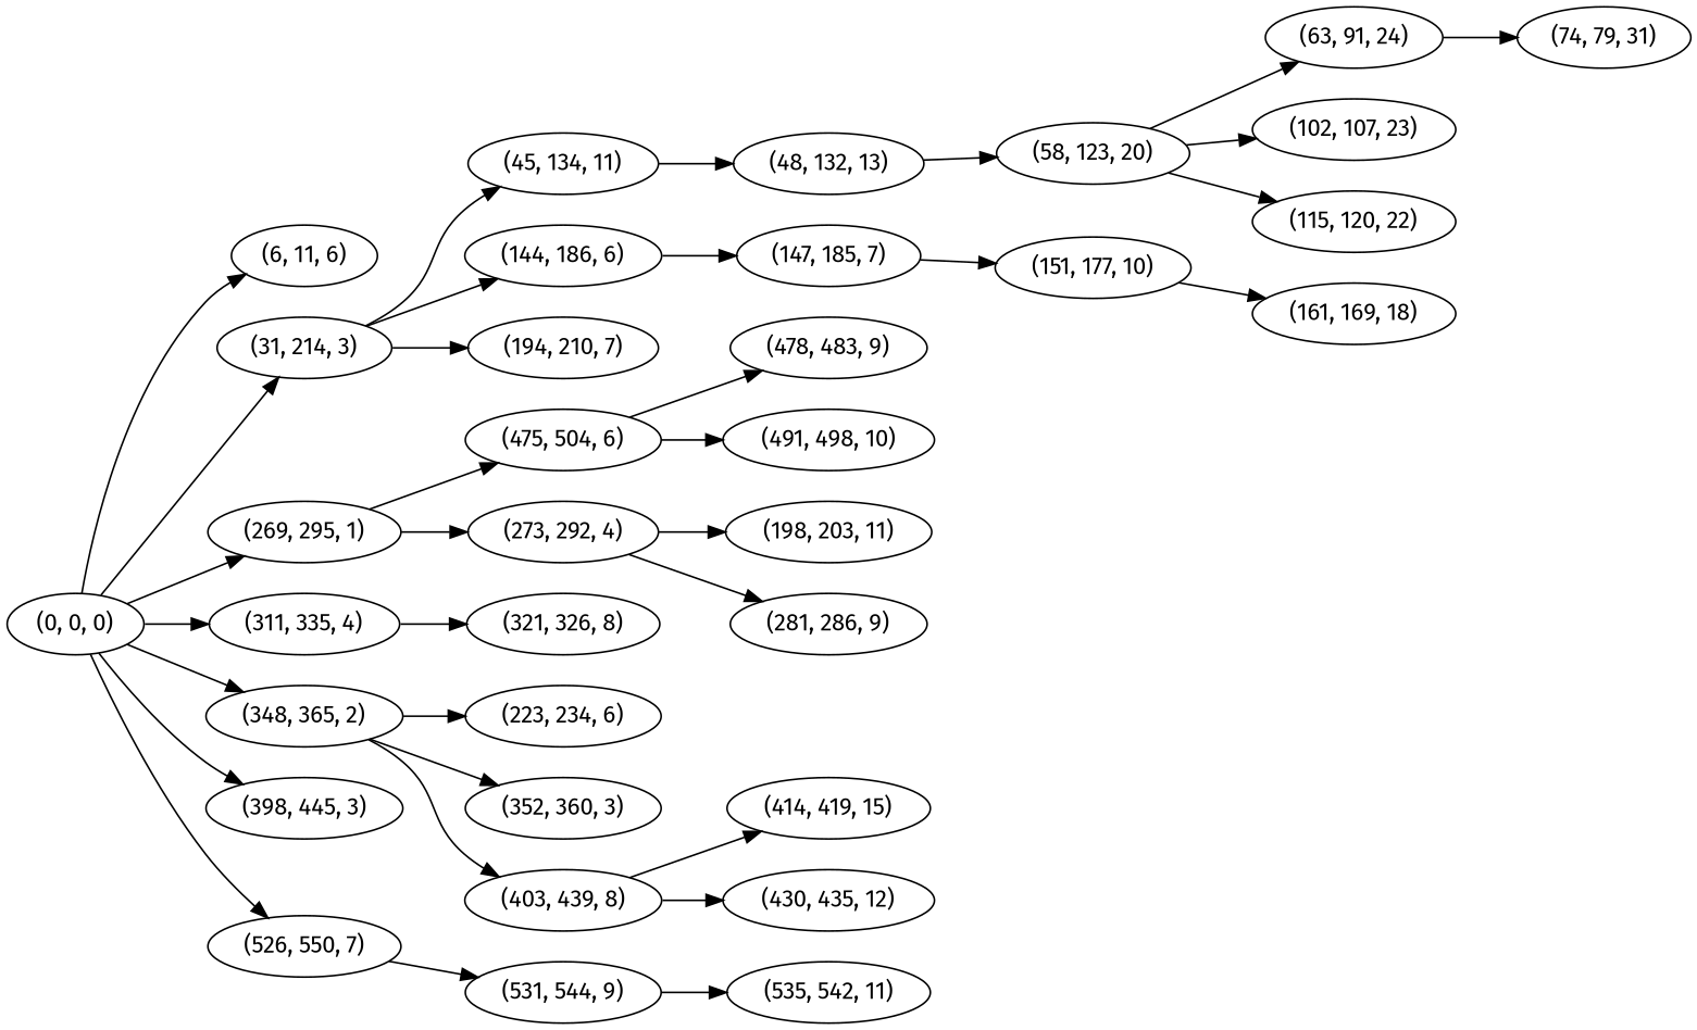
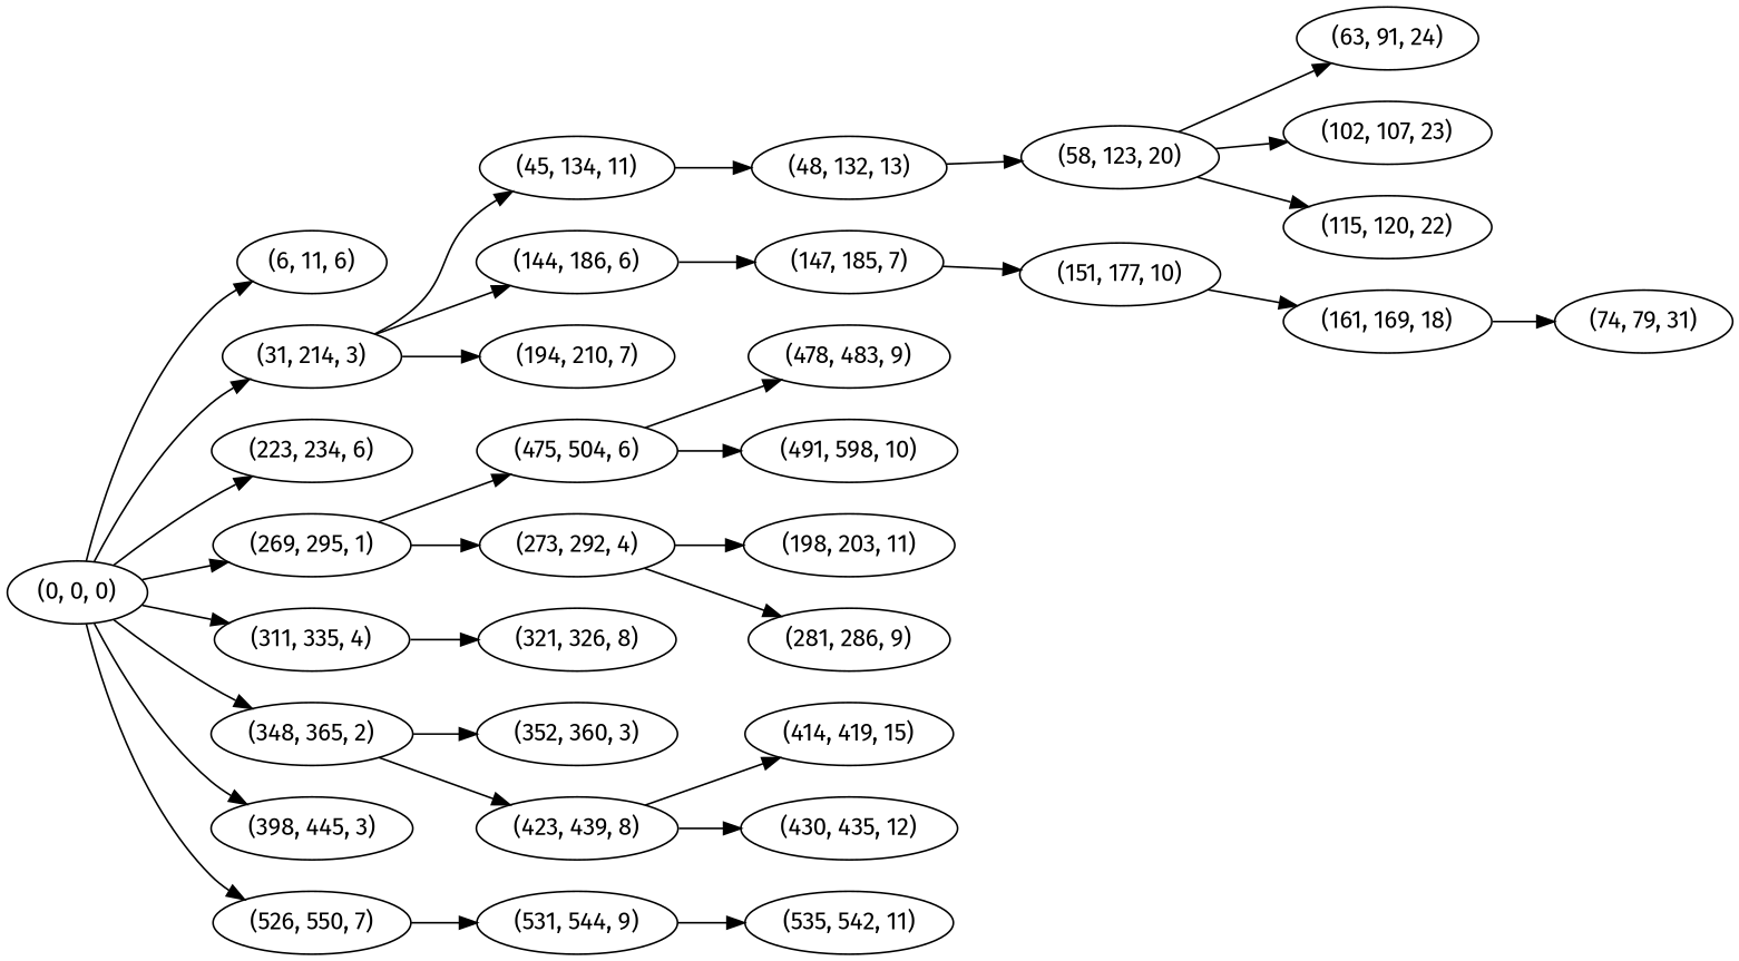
  digraph {
    fontname="Fira Sans"
    rankdir=LR
    node [fontname="Fira Sans"]
    edge [fontname="Fira Sans"]
    "(0, 0, 0)"
    "(6, 11, 6)"
    "(31, 214, 3)"
    "(223, 234, 6)"
    "(269, 295, 1)"
    "(311, 335, 4)"
    "(348, 365, 2)"
    "(398, 445, 3)"
    "(526, 550, 7)"
    "(45, 134, 11)"
    "(144, 186, 6)"
    "(194, 210, 7)"
    "(475, 504, 6)"
    "(273, 292, 4)"
    "(321, 326, 8)"
    "(352, 360, 3)"
-   "(403, 439, 8)"
+   "(403, 439, 8)" [label="(423, 439, 8)"]
    "(478, 483, 9)"
-   "(491, 498, 10)"
+   "(491, 498, 10)" [label="(491, 598, 10)"]
    "(531, 544, 9)"
    "(48, 132, 13)"
    "(147, 185, 7)"
    "(58, 123, 20)"
    "(63, 91, 24)"
    "(102, 107, 23)"
    "(115, 120, 22)"
    "(74, 79, 31)"
    "(151, 177, 10)"
    "(161, 169, 18)"
    "(198, 203, 11)"
    "(281, 286, 9)"
    "(414, 419, 15)"
    "(430, 435, 12)"
    "(535, 542, 11)"
    "(0, 0, 0)" -> "(6, 11, 6)"
    "(0, 0, 0)" -> "(31, 214, 3)"
-   "(348, 365, 2)" -> "(223, 234, 6)"
+   "(0, 0, 0)" -> "(223, 234, 6)"
    "(0, 0, 0)" -> "(269, 295, 1)"
    "(0, 0, 0)" -> "(311, 335, 4)"
    "(0, 0, 0)" -> "(348, 365, 2)"
    "(0, 0, 0)" -> "(398, 445, 3)"
    "(0, 0, 0)" -> "(526, 550, 7)"
    "(31, 214, 3)" -> "(45, 134, 11)"
    "(31, 214, 3)" -> "(144, 186, 6)"
    "(31, 214, 3)" -> "(194, 210, 7)"
    "(269, 295, 1)" -> "(475, 504, 6)"
    "(269, 295, 1)" -> "(273, 292, 4)"
    "(311, 335, 4)" -> "(321, 326, 8)"
    "(348, 365, 2)" -> "(352, 360, 3)"
    "(348, 365, 2)" -> "(403, 439, 8)"
    "(526, 550, 7)" -> "(531, 544, 9)"
    "(45, 134, 11)" -> "(48, 132, 13)"
    "(144, 186, 6)" -> "(147, 185, 7)"
    "(475, 504, 6)" -> "(478, 483, 9)"
    "(475, 504, 6)" -> "(491, 498, 10)"
    "(273, 292, 4)" -> "(198, 203, 11)"
    "(273, 292, 4)" -> "(281, 286, 9)"
    "(403, 439, 8)" -> "(414, 419, 15)"
    "(403, 439, 8)" -> "(430, 435, 12)"
    "(531, 544, 9)" -> "(535, 542, 11)"
    "(48, 132, 13)" -> "(58, 123, 20)"
    "(147, 185, 7)" -> "(151, 177, 10)"
    "(58, 123, 20)" -> "(63, 91, 24)"
    "(58, 123, 20)" -> "(102, 107, 23)"
    "(58, 123, 20)" -> "(115, 120, 22)"
-   "(63, 91, 24)" -> "(74, 79, 31)"
+   "(161, 169, 18)" -> "(74, 79, 31)"
    "(151, 177, 10)" -> "(161, 169, 18)"
  }
